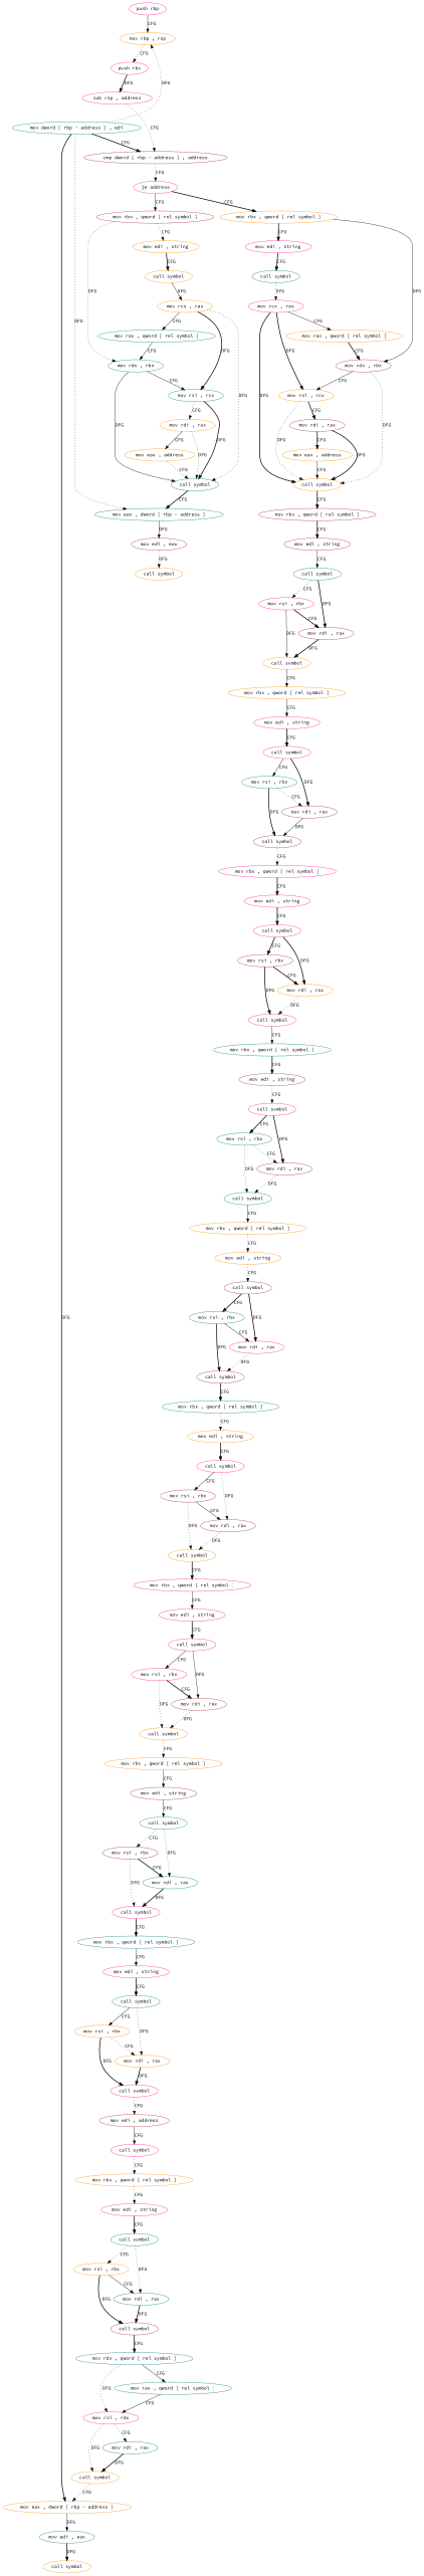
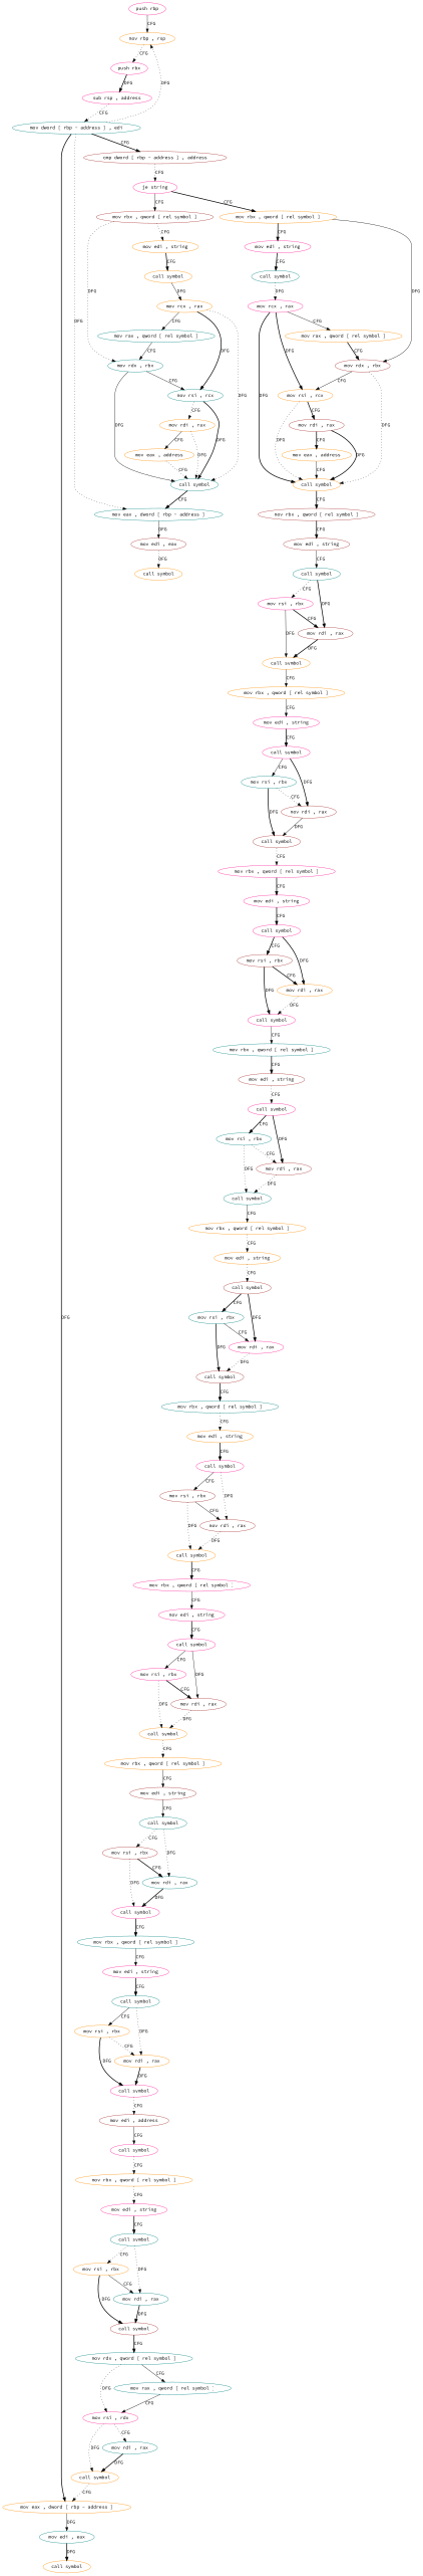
  digraph {
    fontname="Source Code Pro"
    node [color=darkorange fontname="Source Code Pro"]
    edge [fontname="Source Code Pro" style=bold]
    n1 [color=deeppink label="push rbp"]
    n2 [label="mov rbp , rsp"]
    n3 [color=deeppink label="push rbx"]
    n4 [color=deeppink label="sub rsp , address"]
    n5 [color=teal label="mov dword [ rbp - address ] , edi"]
    n6 [color=brown label="cmp dword [ rbp - address ] , address"]
    n7 [label="mov eax , dword [ rbp - address ]"]
    n8 [color=teal label="mov eax , dword [ rbp - address ]"]
-   n9 [color=deeppink label="je address"]
+   n9 [color=deeppink label="je string"]
    n10 [label="mov rbx , qword [ rel symbol ]"]
    n11 [color=brown label="mov rbx , qword [ rel symbol ]"]
    n12 [color=teal label="mov edi , eax"]
    n13 [color=brown label="mov edi , eax"]
    n14 [color=deeppink label="mov edi , string"]
    n15 [color=brown label="mov rdx , rbx"]
    n16 [label="mov edi , string"]
    n17 [color=teal label="mov rdx , rbx"]
    n18 [color=teal label="call symbol"]
    n19 [label="mov rsi , rcx"]
    n20 [label="call symbol"]
    n21 [label="call symbol"]
    n22 [color=teal label="mov rsi , rcx"]
    n23 [color=teal label="call symbol"]
    n24 [color=deeppink label="mov rcx , rax"]
    n25 [label="mov rax , qword [ rel symbol ]"]
    n26 [color=brown label="mov rdi , rax"]
    n27 [color=brown label="mov rbx , qword [ rel symbol ]"]
    n28 [label="mov eax , address"]
    n29 [color=brown label="mov edi , string"]
    n30 [color=teal label="call symbol"]
    n31 [color=deeppink label="mov rsi , rbx"]
    n32 [color=brown label="mov rdi , rax"]
    n33 [label="call symbol"]
    n34 [label="mov rbx , qword [ rel symbol ]"]
    n35 [color=deeppink label="mov edi , string"]
    n36 [color=deeppink label="call symbol"]
    n37 [color=teal label="mov rsi , rbx"]
    n38 [color=brown label="mov rdi , rax"]
    n39 [color=brown label="call symbol"]
    n40 [color=deeppink label="mov rbx , qword [ rel symbol ]"]
    n41 [color=deeppink label="mov edi , string"]
    n42 [color=deeppink label="call symbol"]
    n43 [color=brown label="mov rsi , rbx"]
    n44 [label="mov rdi , rax"]
    n45 [color=deeppink label="call symbol"]
    n46 [color=teal label="mov rbx , qword [ rel symbol ]"]
    n47 [color=brown label="mov edi , string"]
    n48 [color=deeppink label="call symbol"]
    n49 [color=teal label="mov rsi , rbx"]
    n50 [color=brown label="mov rdi , rax"]
    n51 [color=teal label="call symbol"]
    n52 [label="mov rbx , qword [ rel symbol ]"]
    n53 [label="mov edi , string"]
    n54 [color=brown label="call symbol"]
    n55 [color=teal label="mov rsi , rbx"]
    n56 [color=deeppink label="mov rdi , rax"]
    n57 [color=brown label="call symbol"]
    n58 [color=teal label="mov rbx , qword [ rel symbol ]"]
    n59 [label="mov edi , string"]
    n60 [color=deeppink label="call symbol"]
    n61 [color=brown label="mov rsi , rbx"]
    n62 [color=brown label="mov rdi , rax"]
    n63 [label="call symbol"]
    n64 [color=deeppink label="mov rbx , qword [ rel symbol ]"]
    n65 [color=deeppink label="mov edi , string"]
    n66 [color=deeppink label="call symbol"]
    n67 [color=deeppink label="mov rsi , rbx"]
    n68 [color=brown label="mov rdi , rax"]
    n69 [label="call symbol"]
    n70 [label="mov rbx , qword [ rel symbol ]"]
    n71 [color=brown label="mov edi , string"]
    n72 [color=teal label="call symbol"]
    n73 [color=brown label="mov rsi , rbx"]
    n74 [color=teal label="mov rdi , rax"]
    n75 [color=deeppink label="call symbol"]
    n76 [color=teal label="mov rbx , qword [ rel symbol ]"]
    n77 [color=deeppink label="mov edi , string"]
    n78 [color=teal label="call symbol"]
    n79 [label="mov rsi , rbx"]
    n80 [label="mov rdi , rax"]
    n81 [color=deeppink label="call symbol"]
    n82 [color=brown label="mov edi , address"]
    n83 [color=deeppink label="call symbol"]
    n84 [label="mov rbx , qword [ rel symbol ]"]
    n85 [color=deeppink label="mov edi , string"]
    n86 [color=teal label="call symbol"]
    n87 [label="mov rsi , rbx"]
    n88 [color=teal label="mov rdi , rax"]
    n89 [color=brown label="call symbol"]
    n90 [color=teal label="mov rdx , qword [ rel symbol ]"]
    n91 [color=teal label="mov rax , qword [ rel symbol ]"]
    n92 [color=deeppink label="mov rsi , rdx"]
    n93 [color=teal label="mov rdi , rax"]
    n94 [label="call symbol"]
    n95 [label="call symbol"]
    n96 [label="mov rcx , rax"]
    n97 [color=teal label="mov rax , qword [ rel symbol ]"]
    n98 [label="mov rdi , rax"]
    n99 [label="mov eax , address"]
    n100 [label="call symbol"]
    n1 -> n2 [label=CFG style=solid]
    n2 -> n3 [label=CFG style=dotted]
    n3 -> n4 [label=DFG]
-   n4 -> n6 [label=CFG style=dotted]
+   n4 -> n5 [label=CFG style=dotted]
    n5 -> n2 [label=DFG style=dotted]
    n5 -> n6 [label=CFG]
    n5 -> n7 [label=DFG]
    n5 -> n8 [label=DFG style=dotted]
    n6 -> n9 [label=CFG style=dotted]
    n7 -> n12 [label=DFG style=solid]
    n8 -> n13 [label=DFG style=solid]
    n9 -> n10 [label=CFG]
    n9 -> n11 [label=CFG style=solid]
    n10 -> n14 [label=CFG]
    n10 -> n15 [label=DFG style=solid]
    n11 -> n16 [label=CFG style=dotted]
    n11 -> n17 [label=DFG style=dotted]
    n12 -> n95 [label=DFG]
    n13 -> n100 [label=DFG style=dotted]
    n14 -> n18 [label=CFG]
    n15 -> n19 [label=CFG style=solid]
    n15 -> n20 [label=DFG style=dotted]
    n16 -> n21 [label=CFG]
    n17 -> n22 [label=CFG style=solid]
    n17 -> n23 [label=DFG style=solid]
    n18 -> n24 [label=DFG style=dotted]
    n19 -> n20 [label=DFG style=dotted]
    n19 -> n26 [label=CFG]
    n20 -> n27 [label=CFG]
    n21 -> n96 [label=DFG style=solid]
    n22 -> n23 [label=DFG]
    n22 -> n98 [label=CFG style=dotted]
    n23 -> n8 [label=CFG]
    n24 -> n19 [label=DFG]
    n24 -> n20 [label=DFG]
    n24 -> n25 [label=CFG style=solid]
    n25 -> n15 [label=CFG]
    n26 -> n20 [label=DFG]
    n26 -> n28 [label=CFG]
    n27 -> n29 [label=CFG]
    n28 -> n20 [label=CFG style=solid]
    n29 -> n30 [label=CFG style=solid]
    n30 -> n31 [label=CFG style=dotted]
    n30 -> n32 [label=DFG]
    n31 -> n32 [label=CFG]
    n31 -> n33 [label=DFG style=solid]
    n32 -> n33 [label=DFG]
    n33 -> n34 [label=CFG style=solid]
    n34 -> n35 [label=CFG style=solid]
    n35 -> n36 [label=CFG]
    n36 -> n37 [label=CFG style=solid]
    n36 -> n38 [label=DFG]
    n37 -> n38 [label=CFG style=dotted]
    n37 -> n39 [label=DFG]
    n38 -> n39 [label=DFG style=solid]
    n39 -> n40 [label=CFG style=dotted]
    n40 -> n41 [label=CFG]
    n41 -> n42 [label=CFG]
    n42 -> n43 [label=CFG]
    n42 -> n44 [label=DFG]
    n43 -> n44 [label=CFG]
    n43 -> n45 [label=DFG]
    n44 -> n45 [label=DFG style=dotted]
    n45 -> n46 [label=CFG style=solid]
    n46 -> n47 [label=CFG]
    n47 -> n48 [label=CFG style=dotted]
    n48 -> n49 [label=CFG]
    n48 -> n50 [label=DFG]
    n49 -> n50 [label=CFG style=dotted]
    n49 -> n51 [label=DFG style=dotted]
    n50 -> n51 [label=DFG style=dotted]
    n51 -> n52 [label=CFG style=solid]
    n52 -> n53 [label=CFG style=dotted]
    n53 -> n54 [label=CFG style=dotted]
    n54 -> n55 [label=CFG]
    n54 -> n56 [label=DFG]
    n55 -> n56 [label=CFG style=solid]
    n55 -> n57 [label=DFG]
    n56 -> n57 [label=DFG style=dotted]
    n57 -> n58 [label=CFG]
    n58 -> n59 [label=CFG style=dotted]
    n59 -> n60 [label=CFG]
    n60 -> n61 [label=CFG style=solid]
    n60 -> n62 [label=DFG style=dotted]
    n61 -> n62 [label=CFG style=solid]
    n61 -> n63 [label=DFG style=dotted]
    n62 -> n63 [label=DFG style=dotted]
    n63 -> n64 [label=CFG]
    n64 -> n65 [label=CFG style=solid]
    n65 -> n66 [label=CFG]
    n66 -> n67 [label=CFG style=solid]
    n66 -> n68 [label=DFG style=solid]
    n67 -> n68 [label=CFG]
    n67 -> n69 [label=DFG style=dotted]
    n68 -> n69 [label=DFG style=dotted]
    n69 -> n70 [label=CFG style=dotted]
    n70 -> n71 [label=CFG style=solid]
    n71 -> n72 [label=CFG style=solid]
    n72 -> n73 [label=CFG style=dotted]
    n72 -> n74 [label=DFG style=dotted]
    n73 -> n74 [label=CFG]
    n73 -> n75 [label=DFG style=dotted]
    n74 -> n75 [label=DFG]
    n75 -> n76 [label=CFG]
    n76 -> n77 [label=CFG style=solid]
    n77 -> n78 [label=CFG]
    n78 -> n79 [label=CFG style=solid]
    n78 -> n80 [label=DFG style=dotted]
    n79 -> n80 [label=CFG style=dotted]
    n79 -> n81 [label=DFG]
    n80 -> n81 [label=DFG]
    n81 -> n82 [label=CFG style=dotted]
    n82 -> n83 [label=CFG style=solid]
    n83 -> n84 [label=CFG style=dotted]
    n84 -> n85 [label=CFG style=dotted]
    n85 -> n86 [label=CFG]
    n86 -> n87 [label=CFG style=dotted]
    n86 -> n88 [label=DFG style=dotted]
    n87 -> n88 [label=CFG style=solid]
    n87 -> n89 [label=DFG]
    n88 -> n89 [label=DFG]
    n89 -> n90 [label=CFG]
    n90 -> n91 [label=CFG style=solid]
    n90 -> n92 [label=DFG style=dotted]
    n91 -> n92 [label=CFG style=solid]
    n92 -> n93 [label=CFG style=dotted]
    n92 -> n94 [label=DFG style=dotted]
    n93 -> n94 [label=DFG]
    n94 -> n7 [label=CFG style=dotted]
    n96 -> n22 [label=DFG]
    n96 -> n23 [label=DFG style=dotted]
    n96 -> n97 [label=CFG style=solid]
    n97 -> n17 [label=CFG style=solid]
    n98 -> n23 [label=DFG style=dotted]
    n98 -> n99 [label=CFG style=solid]
    n99 -> n23 [label=CFG style=dotted]
  }
